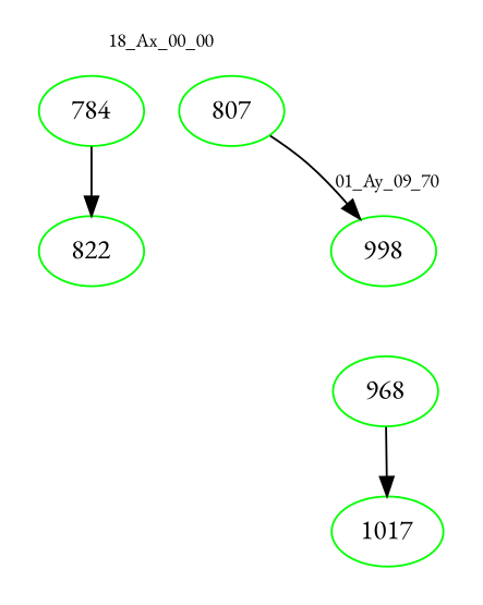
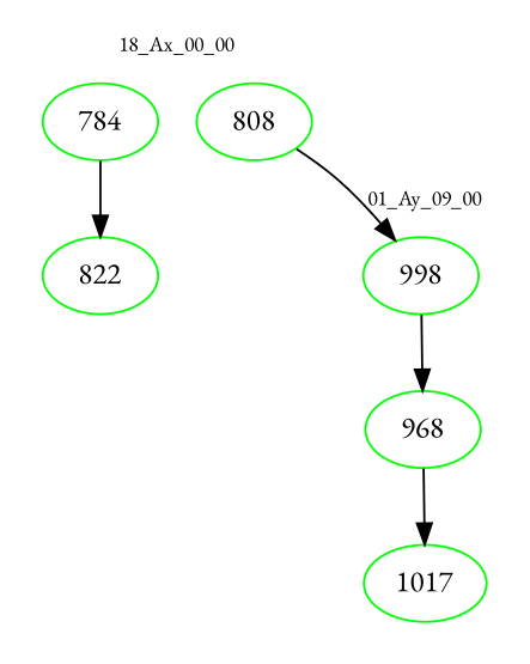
  digraph {
    fontname="EB Garamond"
    node [color=green fontname="EB Garamond"]
    edge [color=black fontname="EB Garamond"]
-   n1 [label=807]
+   n1 [label=808]
    n2 [label=784]
    n3 [label=822]
    n4 [label=998]
    n5 [label=968]
    n6 [label=1017]
    subgraph cluster_1 {
      color=white
      fontsize=10
      label="18_Ax_00_00"
      n1
      n2
      n3
    }
    subgraph cluster_2 {
      color=white
      fontsize=10
-     label="01_Ay_09_70"
+     label="01_Ay_09_00"
      n4
      n5
      n6
    }
    n1 -> n4
    n2 -> n3
+   n4 -> n5
    n5 -> n6
  }
